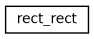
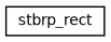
  digraph {
    rankdir=LR
-   n1 [color=black fillcolor=white fontname=Helvetica fontsize=10 height=0.2 label=rect_rect shape=record style=filled width=0.4]
+   n1 [color=black fillcolor=white fontname=Helvetica fontsize=10 height=0.2 label=stbrp_rect shape=record style=filled width=0.4]
  }
